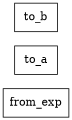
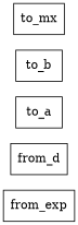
  digraph {
    rankdir=LR
    fontname="DejaVu Serif"
    node [fillcolor=white shape=box style=filled fontname="DejaVu Serif"]
    n1 [label=<from_exp>]
+   n2 [label=<from_d>]
    n3 [label=<to_a>]
    n4 [label=<to_b>]
+   n5 [label=<to_mx>]
  }
